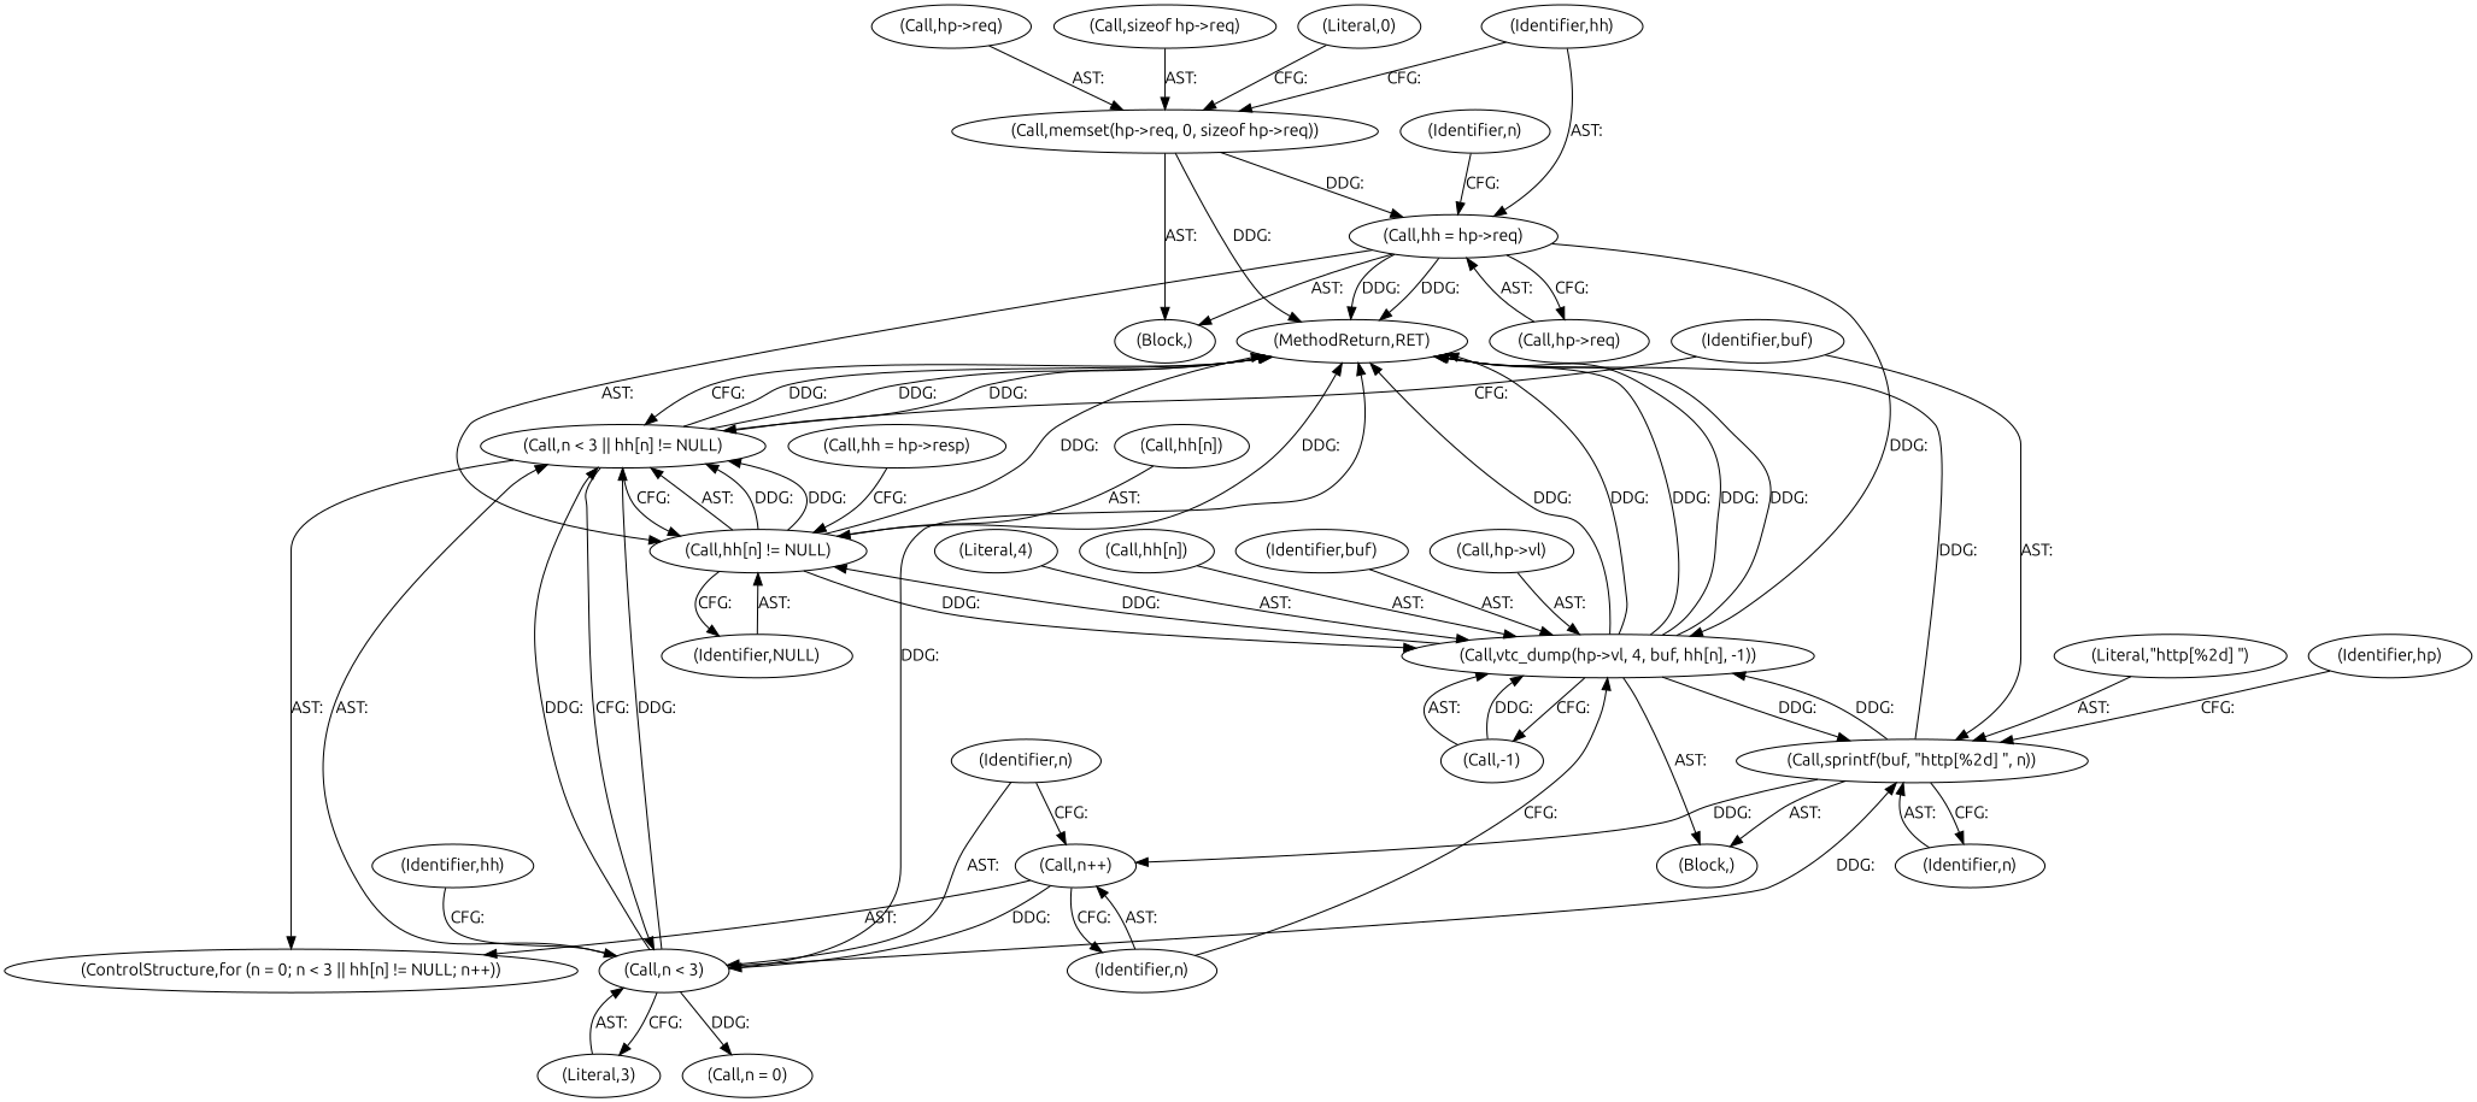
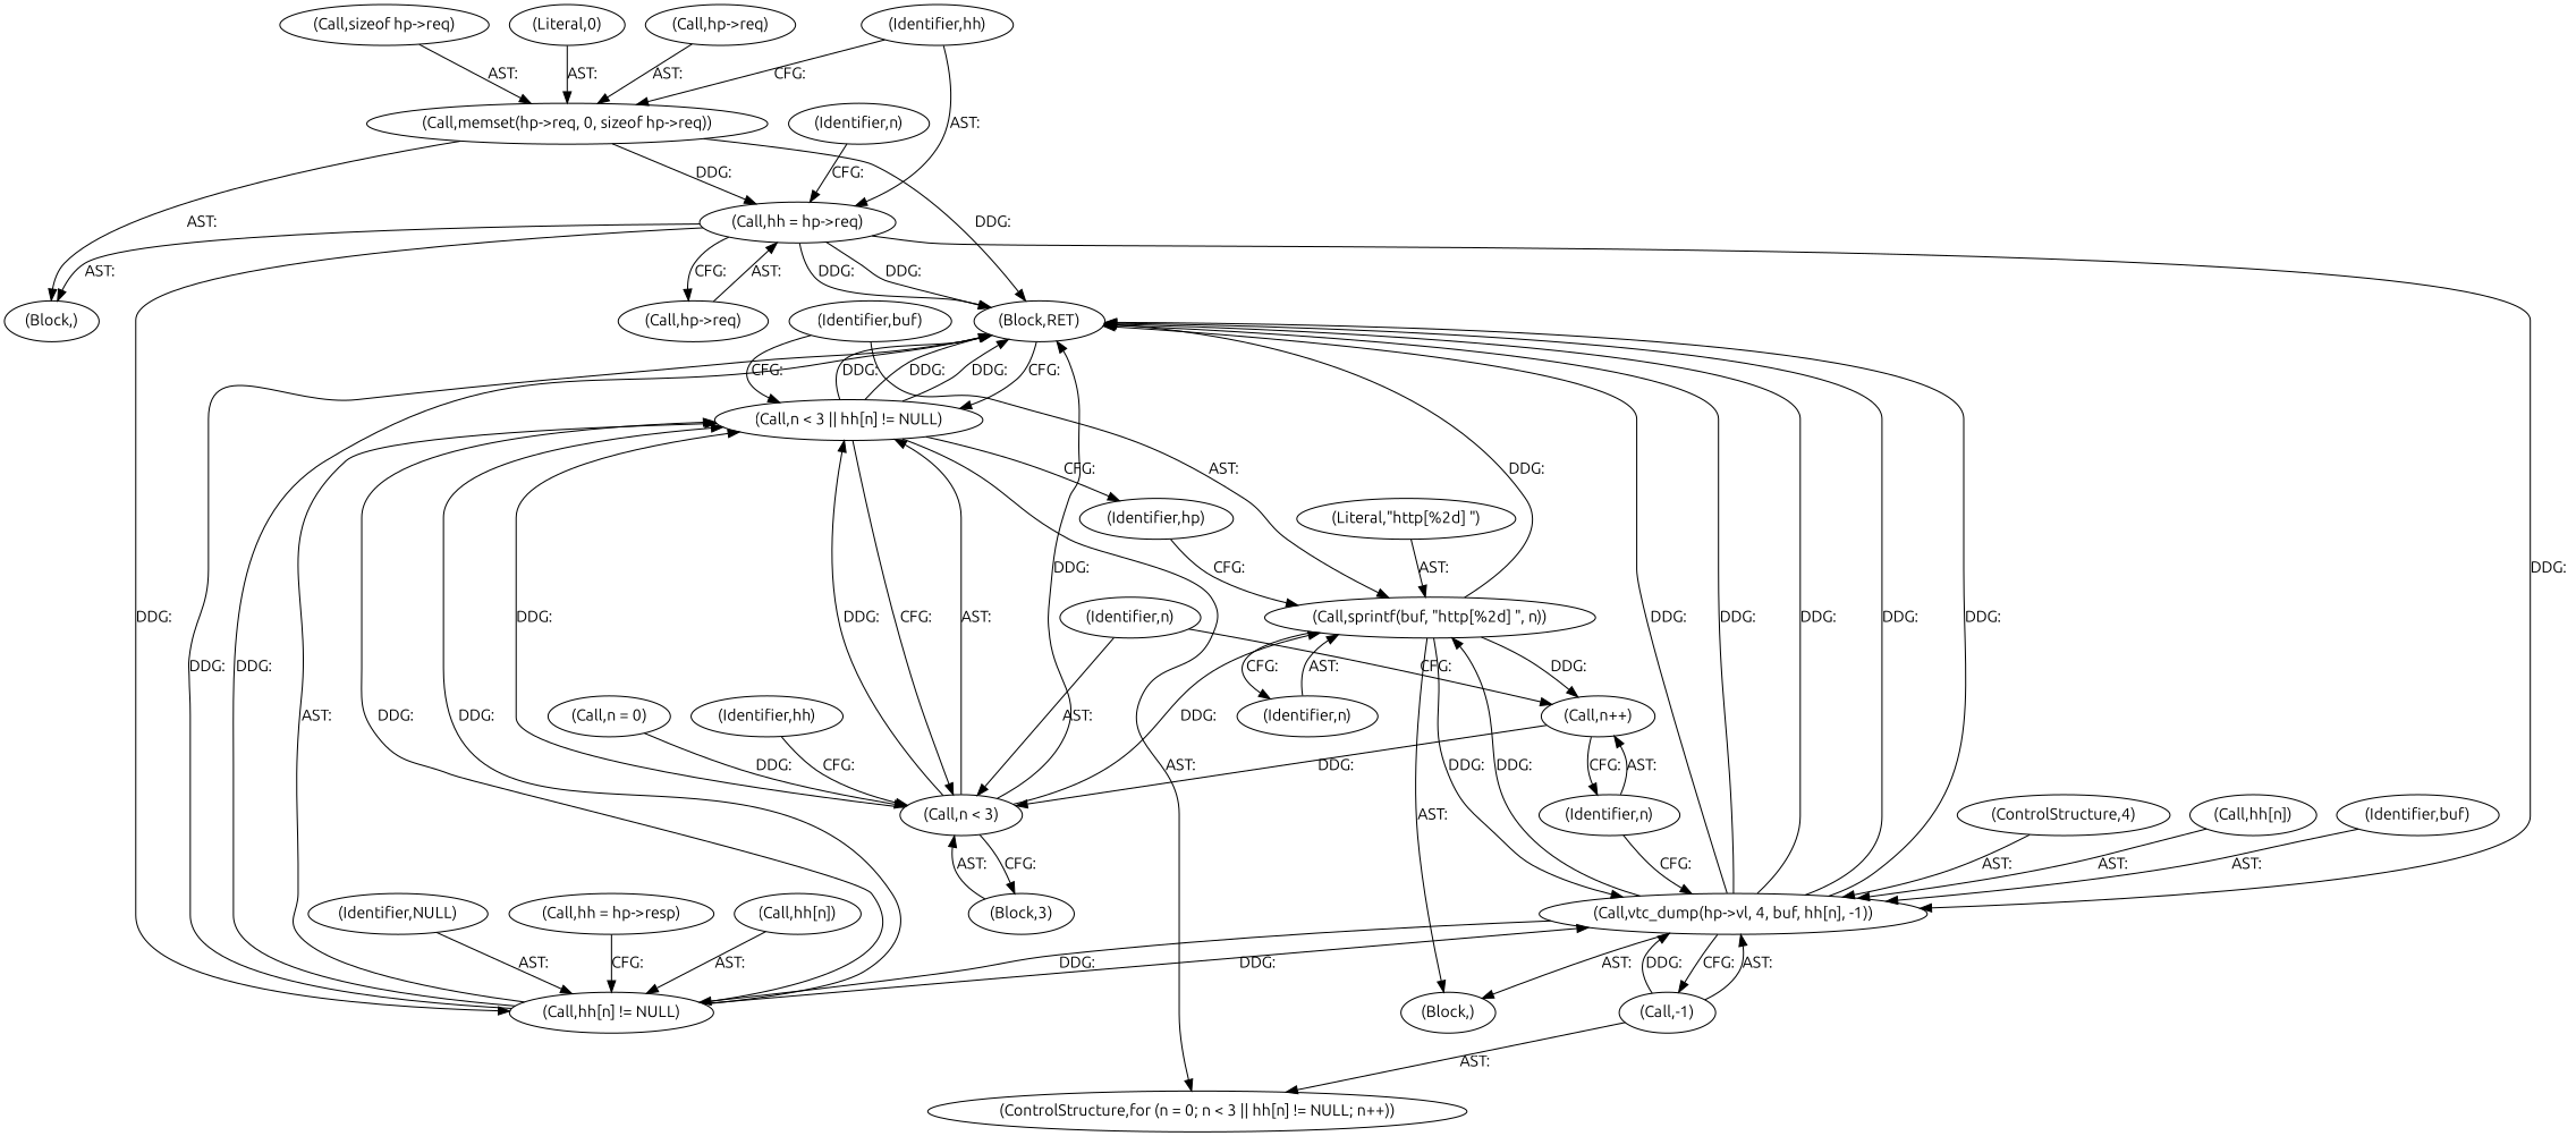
  digraph {
    fontname=Ubuntu
    node [fontname=Ubuntu]
    edge [fontname=Ubuntu]
    n1 [label="(Call,memset(hp->req, 0, sizeof hp->req))"]
    n2 [label="(Call,hh = hp->req)"]
-   n3 [label="(MethodReturn,RET)"]
+   n3 [label="(Block,RET)"]
    n4 [label="(Block,)"]
    n5 [label="(Call,hh[n] != NULL)"]
    n6 [label="(Call,vtc_dump(hp->vl, 4, buf, hh[n], -1))"]
    n7 [label="(Call,hp->req)"]
    n8 [label="(Call,n < 3 || hh[n] != NULL)"]
    n9 [label="(Call,sizeof hp->req)"]
    n10 [label="(Identifier,NULL)"]
    n11 [label="(Call,sprintf(buf, \"http[%2d] \", n))"]
    n12 [label="(Call,-1)"]
    n13 [label="(Block,)"]
    n14 [label="(Call,n < 3)"]
    n15 [label="(ControlStructure,for (n = 0; n < 3 || hh[n] != NULL; n++))"]
-   n16 [label="(Literal,3)"]
+   n16 [label="(Block,3)"]
    n17 [label="(Call,n++)"]
    n18 [label="(Identifier,n)"]
    n19 [label="(Identifier,n)"]
    n20 [label="(Call,n = 0)"]
-   n21 [label="(Literal,4)"]
+   n21 [label="(ControlStructure,4)"]
    n22 [label="(Identifier,n)"]
    n23 [label="(Call,hh = hp->resp)"]
    n24 [label="(Identifier,hh)"]
    n25 [label="(Call,hh[n])"]
    n26 [label="(Identifier,n)"]
    n27 [label="(Identifier,buf)"]
    n28 [label="(Identifier,hh)"]
    n29 [label="(Call,hh[n])"]
    n30 [label="(Literal,\"http[%2d] \")"]
    n31 [label="(Literal,0)"]
    n32 [label="(Identifier,buf)"]
    n33 [label="(Identifier,hp)"]
-   n34 [label="(Call,hp->vl)"]
    n35 [label="(Call,hp->req)"]
    n1 -> n2 [label="DDG: "]
    n1 -> n3 [label="DDG: "]
    n1 -> n4 [label="AST: "]
    n2 -> n3 [label="DDG: "]
    n2 -> n3 [label="DDG: "]
    n2 -> n4 [label="AST: "]
-   n2 -> n5 [label="AST: "]
+   n2 -> n5 [label="DDG: "]
    n2 -> n6 [label="DDG: "]
    n2 -> n7 [label="CFG: "]
    n3 -> n8 [label="CFG: "]
    n5 -> n3 [label="DDG: "]
    n5 -> n3 [label="DDG: "]
    n5 -> n6 [label="DDG: "]
    n5 -> n8 [label="AST: "]
    n5 -> n8 [label="DDG: "]
    n5 -> n8 [label="DDG: "]
-   n5 -> n10 [label="CFG: "]
    n6 -> n3 [label="DDG: "]
    n6 -> n3 [label="DDG: "]
    n6 -> n3 [label="DDG: "]
    n6 -> n3 [label="DDG: "]
    n6 -> n3 [label="DDG: "]
    n6 -> n5 [label="DDG: "]
    n6 -> n11 [label="DDG: "]
    n6 -> n12 [label="CFG: "]
    n6 -> n13 [label="AST: "]
    n7 -> n2 [label="AST: "]
    n8 -> n3 [label="DDG: "]
    n8 -> n3 [label="DDG: "]
    n8 -> n3 [label="DDG: "]
-   n8 -> n5 [label="CFG: "]
+   n8 -> n33 [label="CFG: "]
    n8 -> n14 [label="CFG: "]
    n8 -> n15 [label="AST: "]
    n9 -> n1 [label="AST: "]
    n10 -> n5 [label="AST: "]
    n11 -> n3 [label="DDG: "]
    n11 -> n6 [label="DDG: "]
    n11 -> n13 [label="AST: "]
    n11 -> n17 [label="DDG: "]
    n11 -> n18 [label="CFG: "]
    n12 -> n6 [label="AST: "]
    n12 -> n6 [label="DDG: "]
    n14 -> n3 [label="DDG: "]
    n14 -> n8 [label="AST: "]
    n14 -> n8 [label="DDG: "]
    n14 -> n8 [label="DDG: "]
    n14 -> n11 [label="DDG: "]
    n14 -> n16 [label="CFG: "]
    n16 -> n14 [label="AST: "]
    n17 -> n14 [label="DDG: "]
-   n17 -> n15 [label="AST: "]
+   n12 -> n15 [label="AST: "]
    n17 -> n19 [label="CFG: "]
    n18 -> n11 [label="AST: "]
    n19 -> n6 [label="CFG: "]
    n19 -> n17 [label="AST: "]
-   n14 -> n20 [label="DDG: "]
+   n20 -> n14 [label="DDG: "]
    n21 -> n6 [label="AST: "]
    n22 -> n14 [label="AST: "]
    n22 -> n17 [label="CFG: "]
    n23 -> n5 [label="CFG: "]
    n24 -> n1 [label="CFG: "]
    n24 -> n2 [label="AST: "]
    n25 -> n6 [label="AST: "]
    n26 -> n2 [label="CFG: "]
    n27 -> n6 [label="AST: "]
    n28 -> n14 [label="CFG: "]
    n29 -> n5 [label="AST: "]
    n30 -> n11 [label="AST: "]
-   n31 -> n1 [label="CFG: "]
+   n31 -> n1 [label="AST: "]
    n32 -> n8 [label="CFG: "]
    n32 -> n11 [label="AST: "]
    n33 -> n11 [label="CFG: "]
-   n34 -> n6 [label="AST: "]
    n35 -> n1 [label="AST: "]
  }
